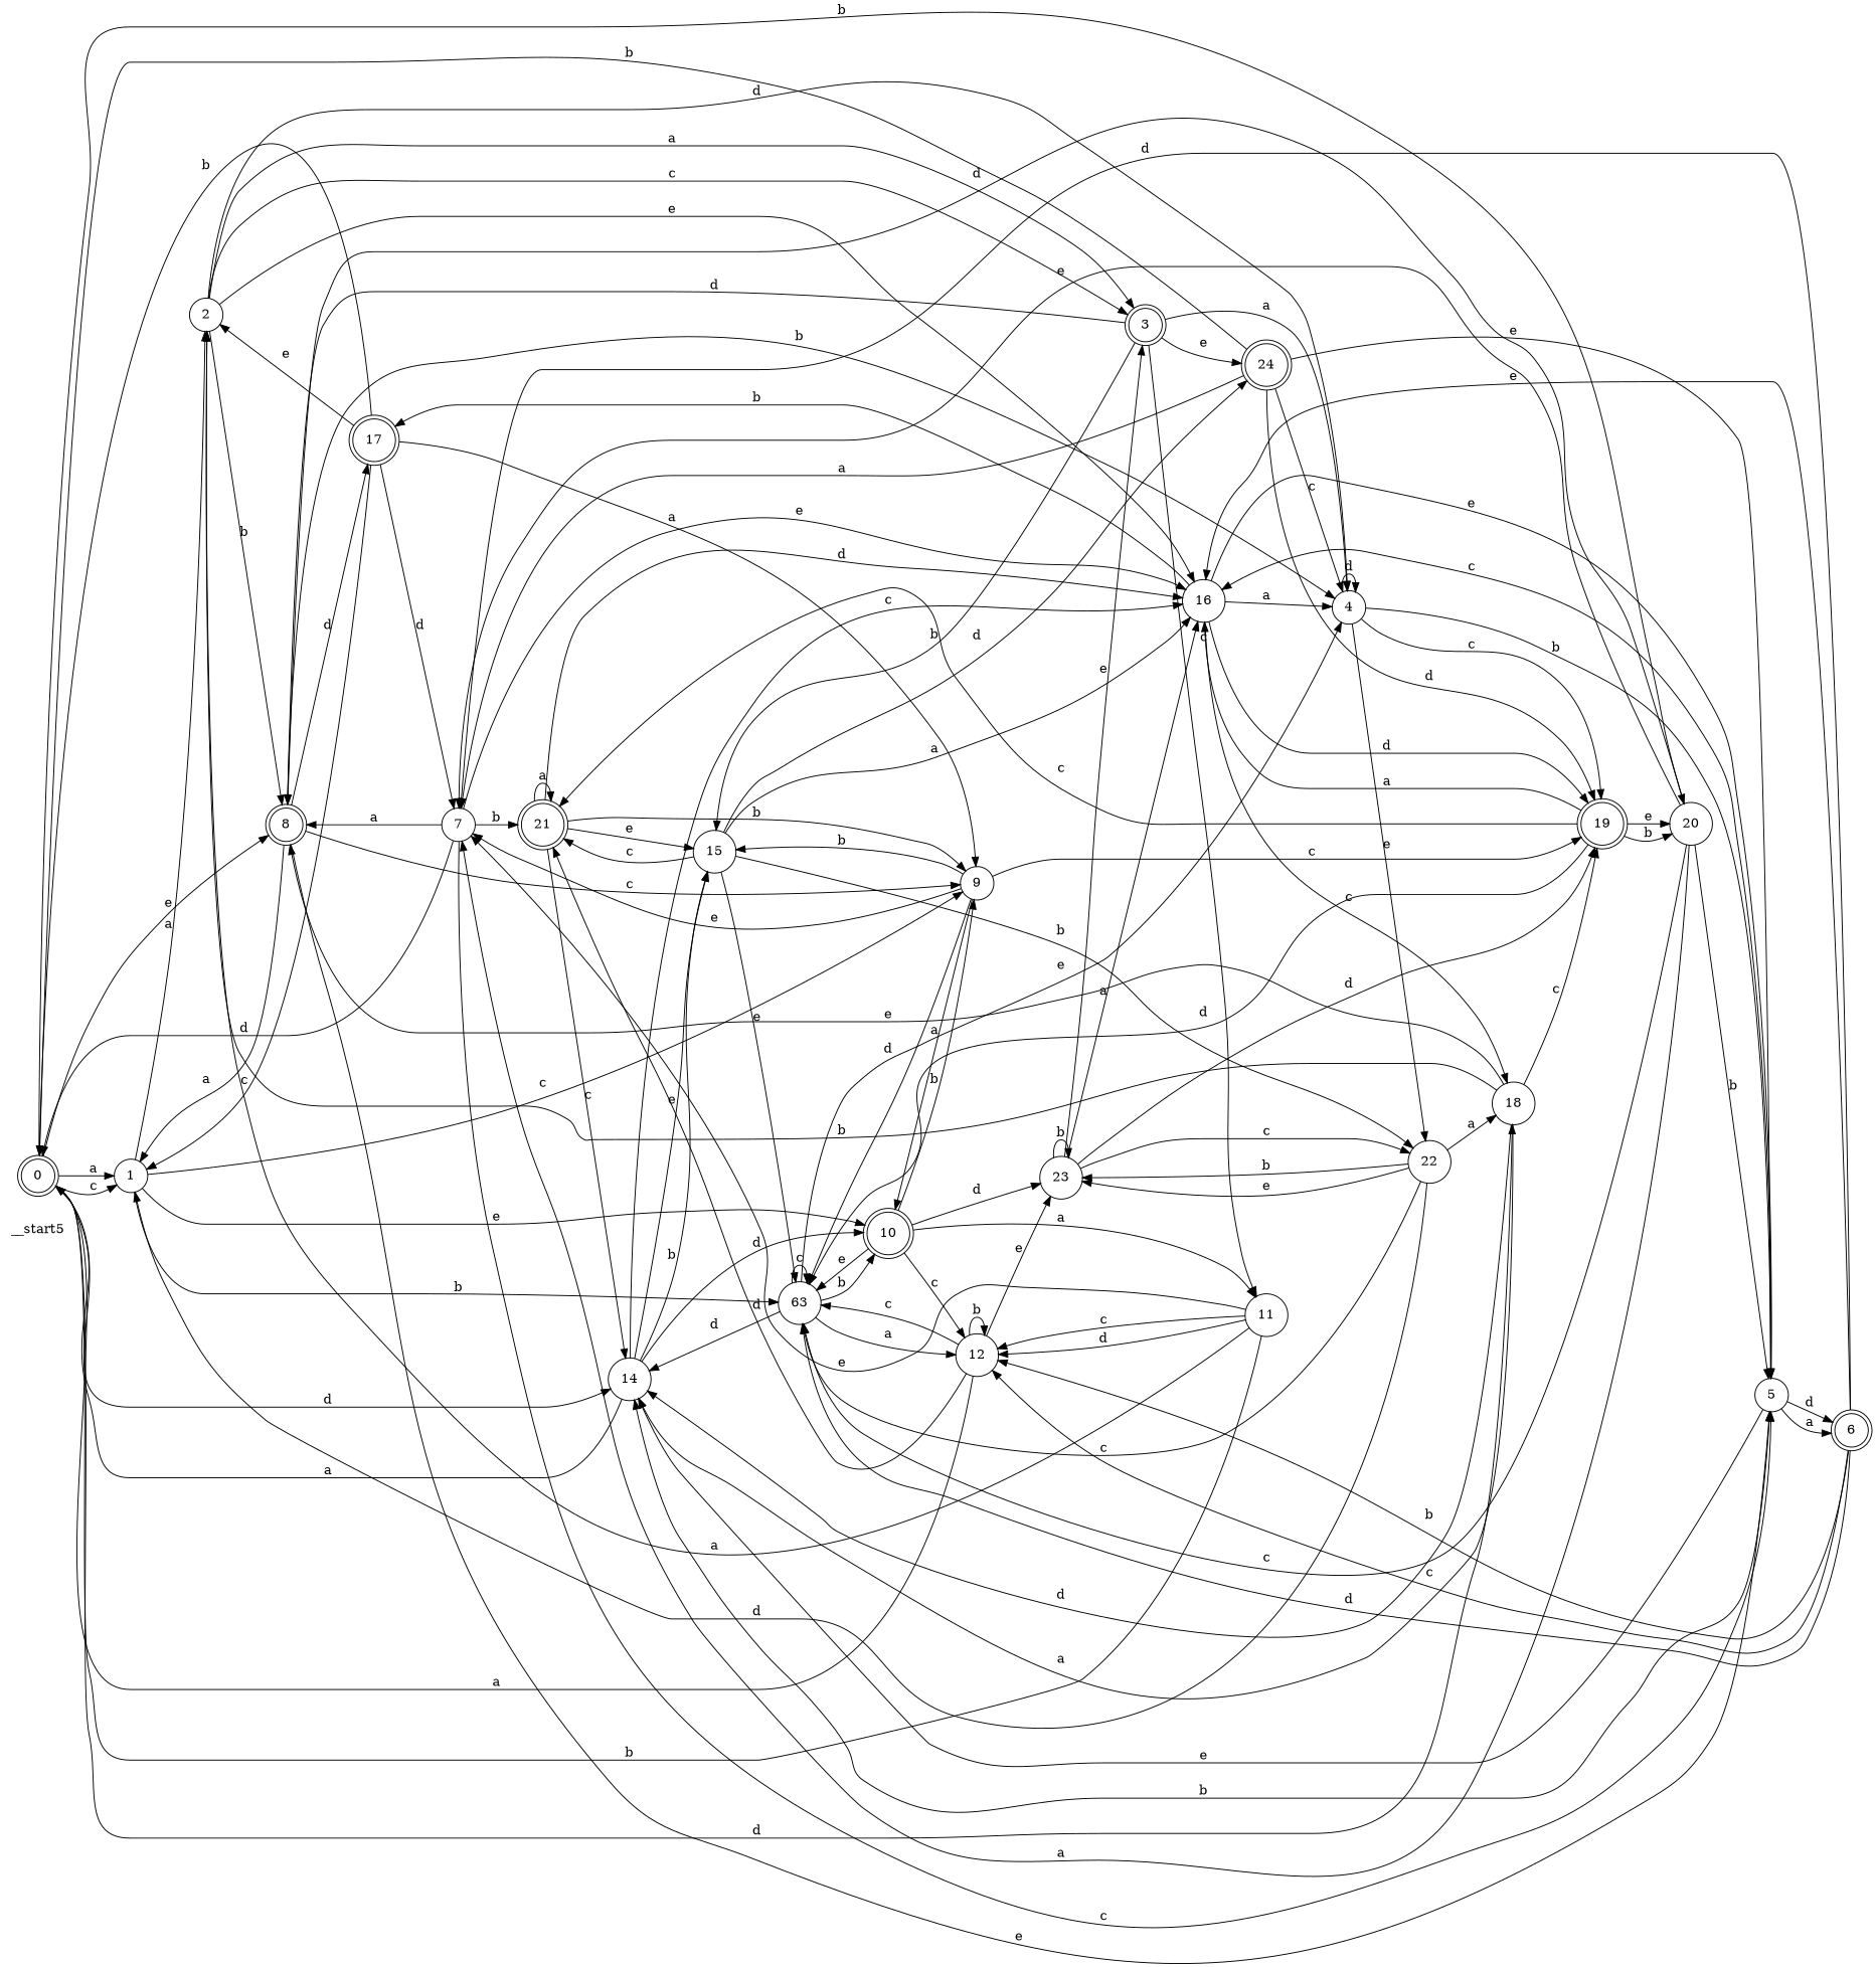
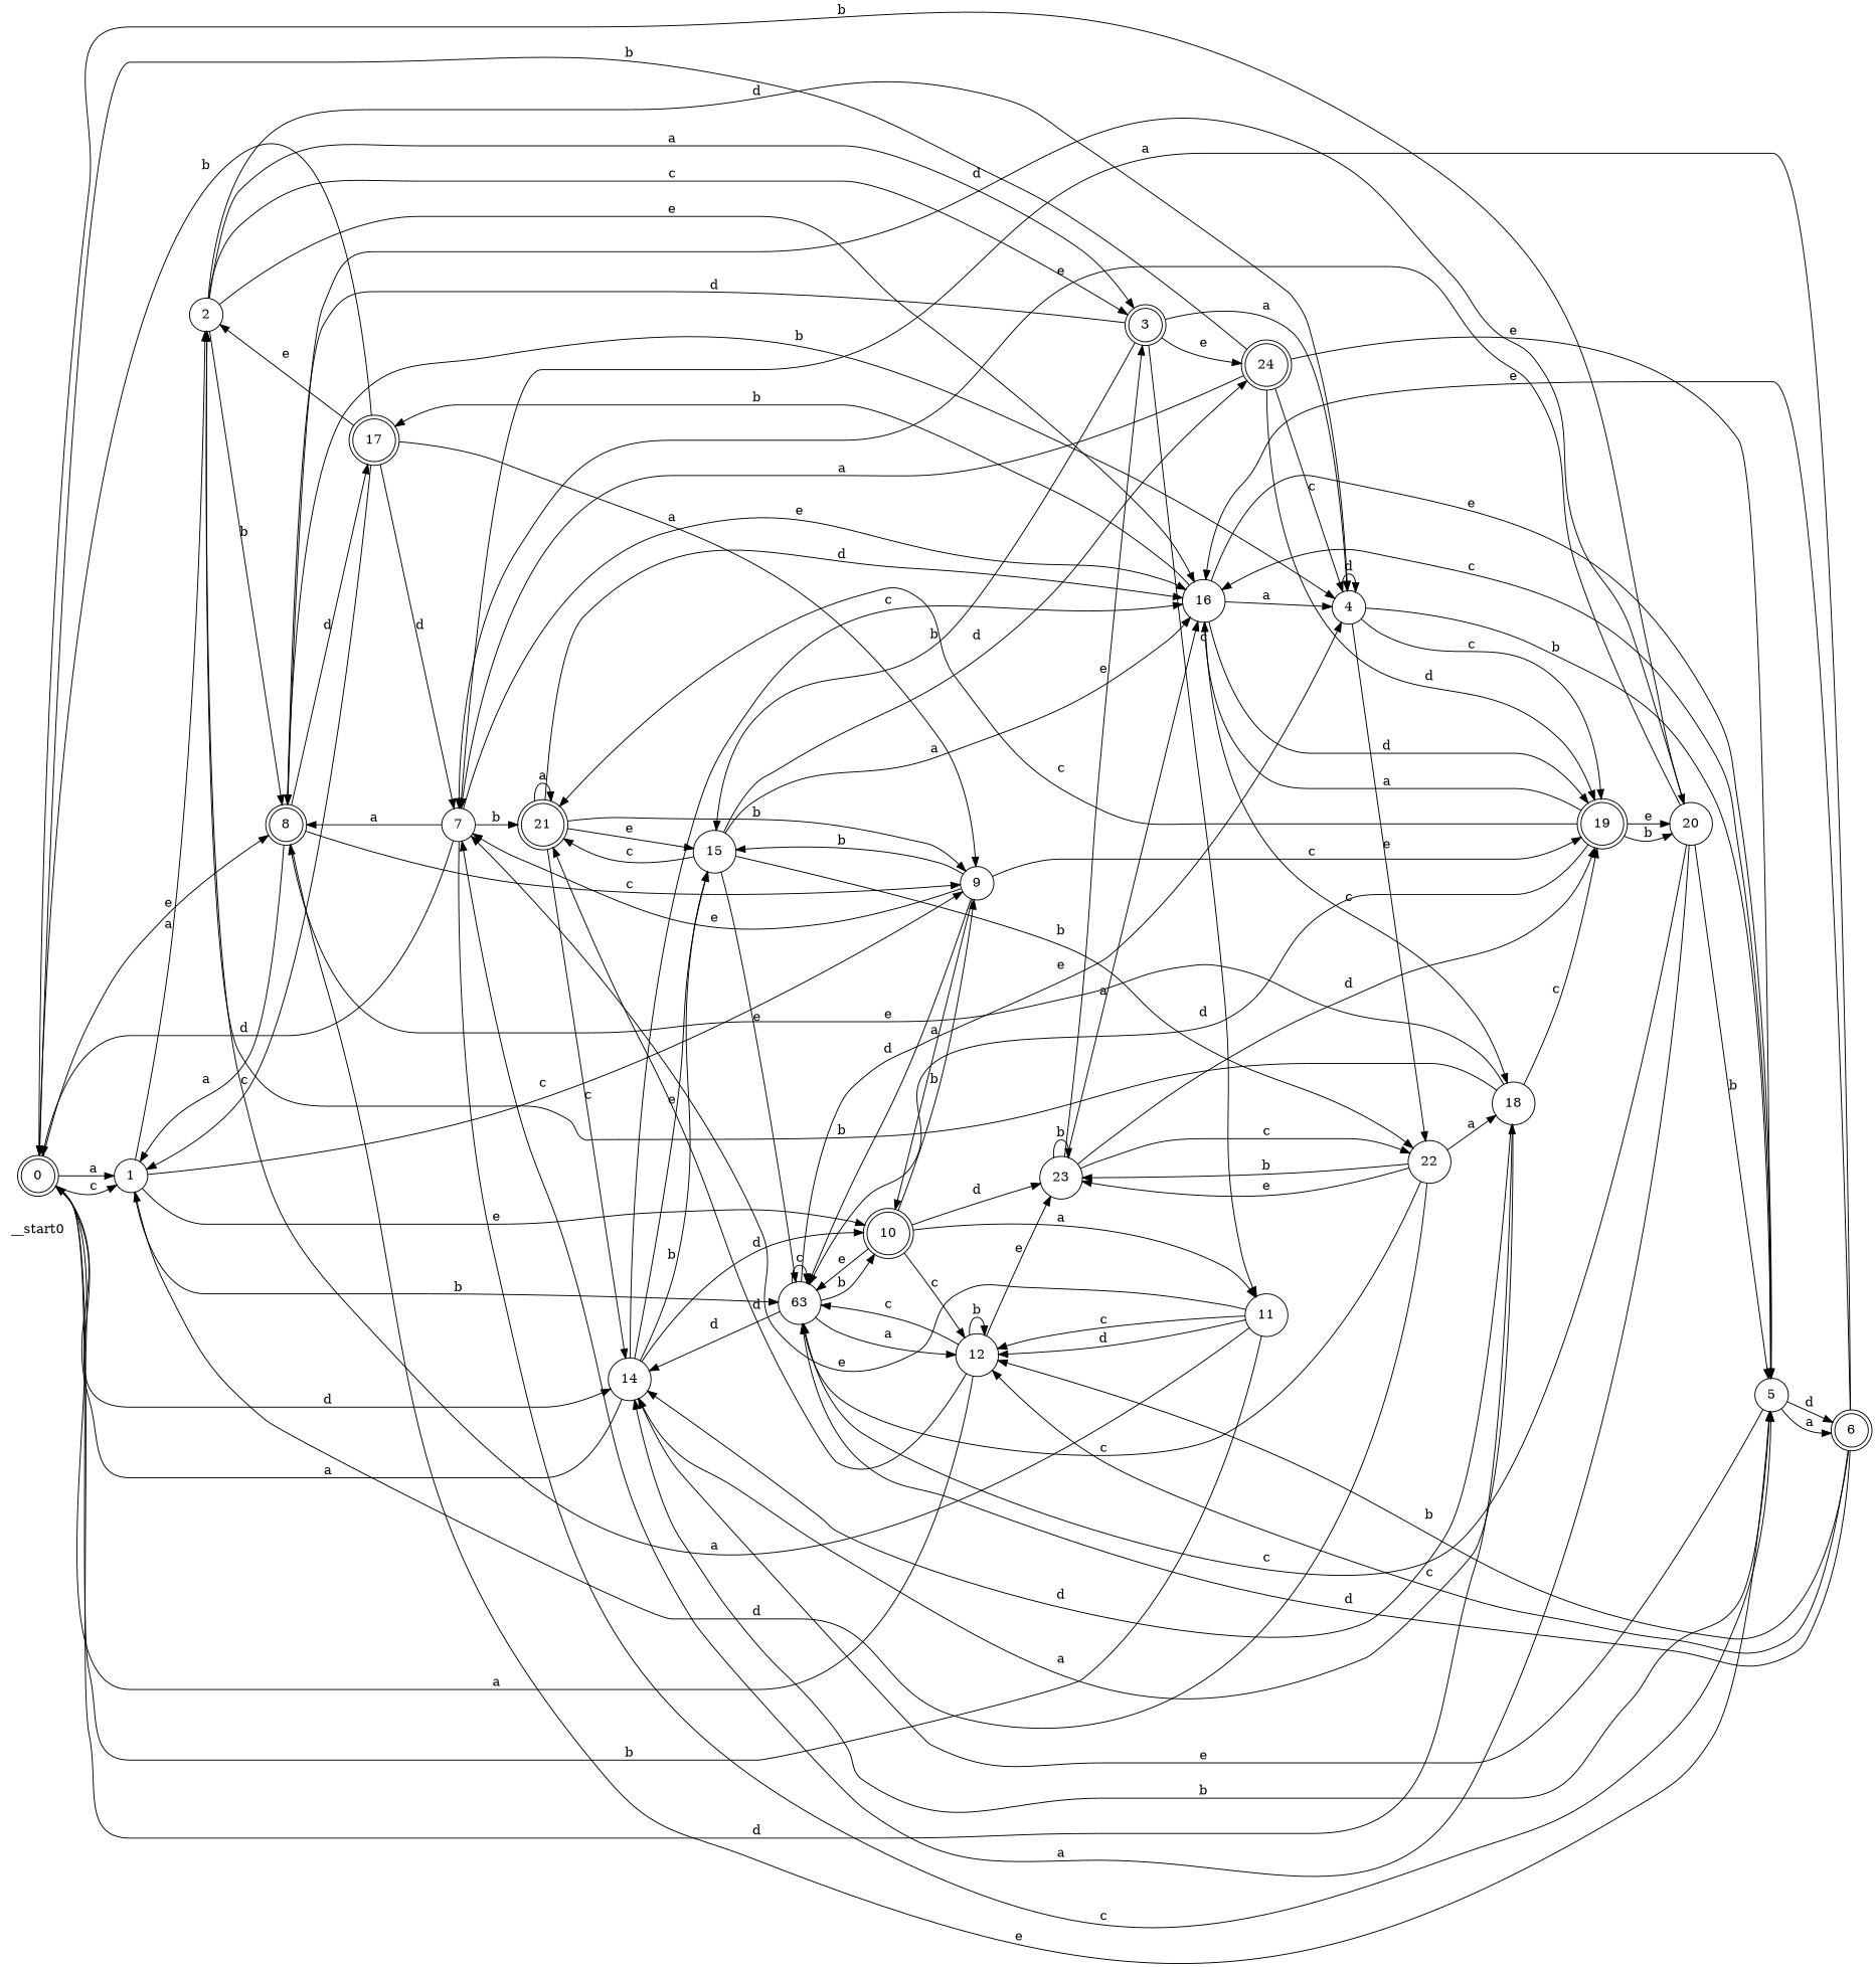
  digraph {
    rankdir=LR
    node [shape=circle color=black fillcolor=white style=filled]
-   __start0 [shape=none label=__start5 color="" fillcolor="" style=""]
+   __start0 [shape=none color="" fillcolor="" style=""]
    n2 [label=0 shape=doublecircle style="rounded,filled"]
    n3 [label=1]
    n4 [label=8 shape=doublecircle style="rounded,filled"]
    n5 [label=14]
    n6 [label=20]
    n7 [label=18]
    n8 [label=2]
    n9 [label=9]
    n10 [label=10 shape=doublecircle style="rounded,filled"]
    n11 [label=63]
    n12 [label=4]
    n13 [label=5]
    n14 [label=17 shape=doublecircle style="rounded,filled"]
    n15 [label=16]
    n16 [label=15]
    n17 [label=7]
    n18 [label=3 shape=doublecircle style="rounded,filled"]
    n19 [label=19 shape=doublecircle style="rounded,filled"]
    n20 [label=11]
    n21 [label=12]
    n22 [label=23]
    n23 [label=24 shape=doublecircle]
    n24 [label=22]
    n25 [label=21 shape=doublecircle style="rounded,filled"]
    n26 [label=6 shape=doublecircle style="rounded,filled"]
    n2 -> n3 [label=a]
    n2 -> n3 [label=c]
    n2 -> n4 [label=e]
    n2 -> n5 [label=d]
    n2 -> n6 [label=b]
    n2 -> n7 [label=d]
    n3 -> n8 [label=a]
    n3 -> n9 [label=c]
    n3 -> n10 [label=e]
    n3 -> n11 [label=b]
    n4 -> n3 [label=a]
    n4 -> n9 [label=c]
    n4 -> n12 [label=b]
    n4 -> n13 [label=e]
    n4 -> n14 [label=d]
    n5 -> n2 [label=a]
    n5 -> n10 [label=d]
    n5 -> n15 [label=c]
    n5 -> n16 [label=b]
    n5 -> n16 [label=e]
    n6 -> n4 [label=d]
    n6 -> n11 [label=c]
    n6 -> n13 [label=b]
    n6 -> n17 [label=a]
    n6 -> n17 [label=e]
    n7 -> n4 [label=e]
    n7 -> n5 [label=a]
    n7 -> n5 [label=d]
    n7 -> n8 [label=b]
    n7 -> n19 [label=c]
    n8 -> n4 [label=b]
    n8 -> n12 [label=d]
    n8 -> n15 [label=e]
    n8 -> n18 [label=a]
    n8 -> n18 [label=c]
    n9 -> n10 [label=a]
    n9 -> n11 [label=d]
    n9 -> n16 [label=b]
    n9 -> n17 [label=e]
    n9 -> n19 [label=c]
    n10 -> n9 [label=b]
    n10 -> n11 [label=e]
    n10 -> n20 [label=a]
    n10 -> n21 [label=c]
    n10 -> n22 [label=d]
    n11 -> n5 [label=d]
    n11 -> n10 [label=b]
    n11 -> n11 [label=c]
    n11 -> n12 [label=e]
    n11 -> n21 [label=a]
    n12 -> n12 [label=d]
    n12 -> n13 [label=b]
    n12 -> n19 [label=c]
    n12 -> n24 [label=e]
    n13 -> n5 [label=b]
    n13 -> n5 [label=e]
    n13 -> n15 [label=c]
    n13 -> n26 [label=a]
    n13 -> n26 [label=d]
    n14 -> n2 [label=b]
    n14 -> n3 [label=c]
    n14 -> n8 [label=e]
    n14 -> n9 [label=a]
    n14 -> n17 [label=d]
    n15 -> n7 [label=c]
    n15 -> n12 [label=a]
    n15 -> n13 [label=e]
    n15 -> n14 [label=b]
    n15 -> n19 [label=d]
    n16 -> n11 [label=e]
    n16 -> n15 [label=a]
    n16 -> n23 [label=d]
    n16 -> n24 [label=b]
    n16 -> n25 [label=c]
    n17 -> n2 [label=d]
    n17 -> n4 [label=a]
    n17 -> n13 [label=c]
    n17 -> n15 [label=e]
    n17 -> n25 [label=b]
    n18 -> n4 [label=d]
    n18 -> n12 [label=a]
    n18 -> n16 [label=b]
    n18 -> n20 [label=c]
    n18 -> n23 [label=e]
    n19 -> n6 [label=b]
    n19 -> n6 [label=e]
    n19 -> n11 [label=d]
    n19 -> n15 [label=a]
    n19 -> n25 [label=c]
    n20 -> n2 [label=b]
    n20 -> n8 [label=a]
    n20 -> n17 [label=e]
    n20 -> n21 [label=c]
    n20 -> n21 [label=d]
    n21 -> n2 [label=a]
    n21 -> n11 [label=c]
    n21 -> n21 [label=b]
    n21 -> n22 [label=e]
    n21 -> n25 [label=d]
    n22 -> n15 [label=a]
    n22 -> n18 [label=e]
    n22 -> n19 [label=d]
    n22 -> n22 [label=b]
    n22 -> n24 [label=c]
    n23 -> n2 [label=b]
    n23 -> n12 [label=c]
    n23 -> n13 [label=e]
    n23 -> n17 [label=a]
    n23 -> n19 [label=d]
    n24 -> n3 [label=d]
    n24 -> n7 [label=a]
    n24 -> n11 [label=c]
    n24 -> n22 [label=b]
    n24 -> n22 [label=e]
    n25 -> n5 [label=c]
    n25 -> n9 [label=b]
    n25 -> n15 [label=d]
    n25 -> n16 [label=e]
    n25 -> n25 [label=a]
    n26 -> n11 [label=d]
    n26 -> n15 [label=e]
-   n26 -> n17 [label=d]
+   n26 -> n17 [label=a]
    n26 -> n21 [label=b]
    n26 -> n21 [label=c]
  }
